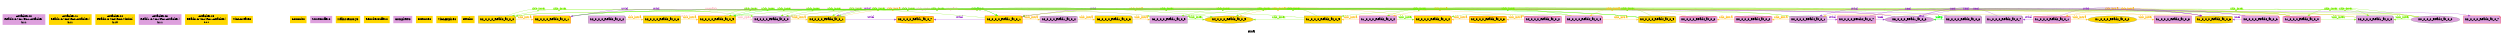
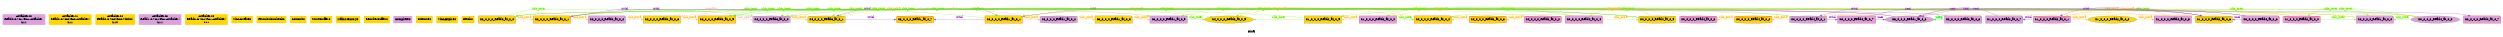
  digraph {
    label=Final
    splines=true
    node [color=gray40 fillcolor=gold shape=none style=filled]
    edge [color=chartreuse2 constraint=false fontcolor=chartreuse2]
    n1 [color=red fillcolor=plum label="Attacker.I0\nRead4.C VA1(PA1:Attacker)\nL11\n"]
    n2 [label="Attacker.I1\nRead2.C VA0(PA2:Attacker)\nL11\n"]
    n3 [label="Attacker.I2\nRead0.C VA2(PA0:Victim)\nL10\n"]
    n4 [color=red fillcolor=plum label="Attacker.I3\nRead1.C VA1(PA1:Attacker)\nL11\n"]
    n5 [label="Attacker.I4\nRead3.C VA1(PA1:Attacker)\nL11\n"]
    n6 [color=red label=ViCLCreate0]
+   n7 [color=red label=PermissionCheck0]
    n8 [label=Commit0]
-   n9 [fillcolor=plum label=StoreBuffer0]
+   n9 [label=StoreBuffer0]
    n10 [label=MainMemory0]
    n11 [color=red label=ReorderBuffer0]
    n12 [color=red fillcolor=plum label=Complete0]
    n13 [color=red label=Execute0]
    n14 [label=ViCLExpire0]
    n15 [color=red label=Fetch0]
    n2_0_0_0_Read0_at_0_0 [shape=note]
    n2_0_0_0_Read0_at_0_1 [color=red shape=note]
    n3_0_0_0_Read1_at_0_0 [fillcolor=plum shape=note]
    n4_0_0_0_Read3_at_0_0 [fillcolor=plum shape=cylinder]
    n2_0_0_0_Read0_at_0_2 [fillcolor=plum shape=note]
    n2_0_0_0_Read0_at_0_7 [color=red fillcolor=plum shape=note]
    n3_0_0_0_Read1_at_0_1 [color=red shape=note]
    n4_0_0_0_Read3_at_0_1 [shape=cylinder]
    n2_0_0_0_Read0_at_0_3 [shape=box]
    n3_0_0_0_Read1_at_0_2 [fillcolor=plum shape=cylinder]
    n3_0_0_0_Read1_at_0_7 [color=red shape=cylinder]
    n2_0_0_0_Read0_at_0_9 [color=red shape=box]
    n3_0_0_0_Read1_at_0_9 [fillcolor=plum shape=box]
    n4_0_0_0_Read3_at_0_9 [shape=ellipse]
    n2_0_0_0_Read0_at_0_6 [fillcolor=plum shape=note]
    n3_0_0_0_Read1_at_0_6 [fillcolor=plum shape=ellipse]
    n3_0_0_0_Read1_at_0_3 [shape=note]
    n4_0_0_0_Read3_at_0_2 [color=red fillcolor=plum shape=cylinder]
    n1_0_0_0_Read2_at_0_0 [color=red fillcolor=plum shape=cylinder]
    n1_0_0_0_Read2_at_0_1 [color=red fillcolor=plum shape=cylinder]
    n1_0_0_0_Read2_at_0_2 [shape=ellipse]
    n1_0_0_0_Read2_at_0_7 [fillcolor=plum shape=note]
    n1_0_0_0_Read2_at_0_3 [color=red fillcolor=plum shape=box]
    n1_0_0_0_Read2_at_0_4 [color=red fillcolor=plum shape=box]
    n1_0_0_0_Read2_at_0_9 [shape=box]
    n4_0_0_0_Read3_at_0_4 [color=red shape=note]
    n1_0_0_0_Read2_at_0_6 [shape=cylinder]
    n4_0_0_0_Read3_at_0_3 [color=red shape=cylinder]
    n44 [fillcolor=plum label=n0_0_0_2_Read4_at_0_0 shape=ellipse]
    n0_0_0_0_Read4_at_0_1 [fillcolor=plum shape=cylinder]
-   n0_0_0_0_Read4_at_0_2 [color=red fillcolor=plum shape=cylinder]
-   n0_0_0_0_Read4_at_0_7 [color=red fillcolor=plum shape=box label=n0_0_0_0_Fetch4_at_0_7]
+   n0_0_0_0_Read4_at_0_2 [color=red shape=cylinder]
+   n0_0_0_0_Read4_at_0_7 [color=red fillcolor=plum shape=box]
    n0_0_0_0_Read4_at_0_3 [color=red fillcolor=plum shape=cylinder]
    n0_0_0_0_Read4_at_0_4 [color=red fillcolor=plum shape=note]
    n0_0_0_0_Read4_at_0_9 [shape=cylinder]
    n0_0_0_0_Read4_at_0_6 [color=red fillcolor=plum shape=note]
    n2_0_0_0_Read0_at_0_0 -> n2_0_0_0_Read0_at_0_1 [color=goldenrod1 fontcolor=goldenrod1 label=uhb_intra]
    n2_0_0_0_Read0_at_0_0 -> n3_0_0_0_Read1_at_0_0 [label=uhb_inter]
    n2_0_0_0_Read0_at_0_0 -> n4_0_0_0_Read3_at_0_0 [label=uhb_inter]
+   n2_0_0_0_Read0_at_0_1 -> n2_0_0_0_Read0_at_0_2 [color=goldenrod1 fontcolor=goldenrod1 label=uhb_intra]
    n2_0_0_0_Read0_at_0_1 -> n2_0_0_0_Read0_at_0_7 [color=darkorchid fontcolor=darkorchid label=uvicl]
    n2_0_0_0_Read0_at_0_1 -> n3_0_0_0_Read1_at_0_1 [color=green fontcolor=green label=udep]
    n2_0_0_0_Read0_at_0_1 -> n3_0_0_0_Read1_at_0_1 [label=uhb_inter]
    n3_0_0_0_Read1_at_0_0 -> n4_0_0_0_Read3_at_0_0 [label=uhb_inter]
    n3_0_0_0_Read1_at_0_0 -> n3_0_0_0_Read1_at_0_1 [color=goldenrod1 fontcolor=goldenrod1 label=uhb_intra]
    n4_0_0_0_Read3_at_0_0 -> n4_0_0_0_Read3_at_0_1 [color=goldenrod1 fontcolor=goldenrod1 label=uhb_intra]
    n2_0_0_0_Read0_at_0_2 -> n2_0_0_0_Read0_at_0_3 [color=goldenrod1 fontcolor=goldenrod1 label=uhb_intra]
    n3_0_0_0_Read1_at_0_1 -> n4_0_0_0_Read3_at_0_1 [label=uhb_inter]
    n3_0_0_0_Read1_at_0_1 -> n3_0_0_0_Read1_at_0_2 [color=goldenrod1 fontcolor=goldenrod1 label=uhb_intra]
    n3_0_0_0_Read1_at_0_1 -> n3_0_0_0_Read1_at_0_7 [color=darkorchid fontcolor=darkorchid label=uvicl]
    n4_0_0_0_Read3_at_0_1 -> n3_0_0_0_Read1_at_0_7 [color=darkorchid fontcolor=darkorchid label=uvicl]
    n4_0_0_0_Read3_at_0_1 -> n4_0_0_0_Read3_at_0_2 [color=goldenrod1 fontcolor=goldenrod1 label=uhb_intra]
    n2_0_0_0_Read0_at_0_3 -> n2_0_0_0_Read0_at_0_9 [color=goldenrod1 fontcolor=goldenrod1 label=uhb_intra]
    n3_0_0_0_Read1_at_0_2 -> n2_0_0_0_Read0_at_0_3 [color=pink fontcolor=pink label=usquash]
    n3_0_0_0_Read1_at_0_2 -> n3_0_0_0_Read1_at_0_3 [color=goldenrod1 fontcolor=goldenrod1 label=uhb_intra]
    n2_0_0_0_Read0_at_0_9 -> n4_0_0_0_Read3_at_0_0 [color=pink fontcolor=pink label=uhb_spec]
    n2_0_0_0_Read0_at_0_9 -> n3_0_0_0_Read1_at_0_9 [label=uhb_inter]
    n2_0_0_0_Read0_at_0_9 -> n4_0_0_0_Read3_at_0_9 [label=uhb_inter]
    n3_0_0_0_Read1_at_0_9 -> n4_0_0_0_Read3_at_0_0 [color=pink fontcolor=pink label=uhb_spec]
    n3_0_0_0_Read1_at_0_9 -> n4_0_0_0_Read3_at_0_9 [label=uhb_inter]
    n2_0_0_0_Read0_at_0_6 -> n2_0_0_0_Read0_at_0_1 [color=darkorchid fontcolor=darkorchid label=uvicl]
    n2_0_0_0_Read0_at_0_6 -> n3_0_0_0_Read1_at_0_6 [color=green fontcolor=green label=udep]
    n3_0_0_0_Read1_at_0_6 -> n3_0_0_0_Read1_at_0_1 [color=darkorchid fontcolor=darkorchid label=uvicl]
    n3_0_0_0_Read1_at_0_6 -> n4_0_0_0_Read3_at_0_1 [color=darkorchid fontcolor=darkorchid label=uvicl]
    n3_0_0_0_Read1_at_0_6 -> n2_0_0_0_Read0_at_0_3 [color=pink fontcolor=pink label=usquash]
    n3_0_0_0_Read1_at_0_3 -> n3_0_0_0_Read1_at_0_9 [color=goldenrod1 fontcolor=goldenrod1 label=uhb_intra]
    n4_0_0_0_Read3_at_0_2 -> n4_0_0_0_Read3_at_0_3 [color=goldenrod1 fontcolor=goldenrod1 label=uhb_intra]
-   n1_0_0_0_Read2_at_0_0 -> n2_0_0_0_Read0_at_0_0 [label=uhb_inter]
+   n1_0_0_0_Read2_at_0_3 -> n2_0_0_0_Read0_at_0_0 [label=uhb_inter]
    n1_0_0_0_Read2_at_0_0 -> n3_0_0_0_Read1_at_0_0 [label=uhb_inter]
    n1_0_0_0_Read2_at_0_0 -> n4_0_0_0_Read3_at_0_0 [label=uhb_inter]
    n1_0_0_0_Read2_at_0_0 -> n1_0_0_0_Read2_at_0_1 [color=goldenrod1 fontcolor=goldenrod1 label=uhb_intra]
    n1_0_0_0_Read2_at_0_1 -> n1_0_0_0_Read2_at_0_2 [color=goldenrod1 fontcolor=goldenrod1 label=uhb_intra]
    n1_0_0_0_Read2_at_0_1 -> n1_0_0_0_Read2_at_0_7 [color=darkorchid fontcolor=darkorchid label=uvicl]
-   n1_0_0_0_Read2_at_0_2 -> n1_0_0_0_Read2_at_0_3 [color=goldenrod1 fontcolor=goldenrod1 label=uhb_inter]
+   n1_0_0_0_Read2_at_0_2 -> n1_0_0_0_Read2_at_0_3 [color=goldenrod1 fontcolor=goldenrod1 label=uhb_intra]
    n1_0_0_0_Read2_at_0_7 -> n3_0_0_0_Read1_at_0_6 [color=darkorchid fontcolor=darkorchid label=ucci]
    n1_0_0_0_Read2_at_0_3 -> n1_0_0_0_Read2_at_0_4 [color=goldenrod1 fontcolor=goldenrod1 label=uhb_intra]
    n1_0_0_0_Read2_at_0_4 -> n1_0_0_0_Read2_at_0_9 [color=goldenrod1 fontcolor=goldenrod1 label=uhb_intra]
    n1_0_0_0_Read2_at_0_4 -> n4_0_0_0_Read3_at_0_4 [label=uhb_inter]
    n1_0_0_0_Read2_at_0_9 -> n2_0_0_0_Read0_at_0_9 [label=uhb_inter]
-   n1_0_0_0_Read2_at_0_9 -> n3_0_0_0_Read1_at_0_9 [label=uhb_inter]
    n1_0_0_0_Read2_at_0_9 -> n4_0_0_0_Read3_at_0_9 [label=uhb_inter]
    n4_0_0_0_Read3_at_0_4 -> n4_0_0_0_Read3_at_0_9 [color=goldenrod1 fontcolor=goldenrod1 label=uhb_intra]
    n1_0_0_0_Read2_at_0_6 -> n3_0_0_0_Read1_at_0_6 [color=darkorchid fontcolor=darkorchid label=ucci]
-   n1_0_0_0_Read2_at_0_1 -> n1_0_0_0_Read2_at_0_6 [color=darkorchid fontcolor=darkorchid label=uvicl]
+   n1_0_0_0_Read2_at_0_6 -> n1_0_0_0_Read2_at_0_1 [color=darkorchid fontcolor=darkorchid label=uvicl]
    n4_0_0_0_Read3_at_0_3 -> n4_0_0_0_Read3_at_0_4 [color=goldenrod1 fontcolor=goldenrod1 label=uhb_intra]
    n44 -> n2_0_0_0_Read0_at_0_0 [label=uhb_inter]
    n44 -> n3_0_0_0_Read1_at_0_0 [label=uhb_inter]
    n44 -> n4_0_0_0_Read3_at_0_0 [label=uhb_inter]
    n44 -> n1_0_0_0_Read2_at_0_0 [label=uhb_inter]
    n44 -> n0_0_0_0_Read4_at_0_1 [color=goldenrod1 fontcolor=goldenrod1 label=uhb_intra]
    n0_0_0_0_Read4_at_0_1 -> n3_0_0_0_Read1_at_0_1 [label=uhb_inter]
    n0_0_0_0_Read4_at_0_1 -> n4_0_0_0_Read3_at_0_1 [label=uhb_inter]
    n0_0_0_0_Read4_at_0_1 -> n0_0_0_0_Read4_at_0_2 [color=goldenrod1 fontcolor=goldenrod1 label=uhb_intra]
    n0_0_0_0_Read4_at_0_1 -> n0_0_0_0_Read4_at_0_7 [color=darkorchid fontcolor=darkorchid label=uvicl]
    n0_0_0_0_Read4_at_0_2 -> n0_0_0_0_Read4_at_0_3 [color=goldenrod1 fontcolor=goldenrod1 label=uhb_intra]
    n0_0_0_0_Read4_at_0_7 -> n3_0_0_0_Read1_at_0_6 [color=darkorchid fontcolor=darkorchid label=ucci]
    n0_0_0_0_Read4_at_0_7 -> n1_0_0_0_Read2_at_0_6 [color=darkorchid fontcolor=darkorchid label=ucci]
    n0_0_0_0_Read4_at_0_3 -> n0_0_0_0_Read4_at_0_4 [color=goldenrod1 fontcolor=goldenrod1 label=uhb_intra]
    n0_0_0_0_Read4_at_0_4 -> n1_0_0_0_Read2_at_0_4 [label=uhb_inter]
    n0_0_0_0_Read4_at_0_4 -> n4_0_0_0_Read3_at_0_4 [label=uhb_inter]
    n0_0_0_0_Read4_at_0_4 -> n0_0_0_0_Read4_at_0_9 [color=goldenrod1 fontcolor=goldenrod1 label=uhb_intra]
    n0_0_0_0_Read4_at_0_9 -> n2_0_0_0_Read0_at_0_9 [color=green label=uhb_inter]
    n0_0_0_0_Read4_at_0_9 -> n3_0_0_0_Read1_at_0_9 [label=uhb_inter]
    n0_0_0_0_Read4_at_0_9 -> n4_0_0_0_Read3_at_0_9 [label=uhb_inter]
    n0_0_0_0_Read4_at_0_9 -> n1_0_0_0_Read2_at_0_9 [label=uhb_inter]
    n0_0_0_0_Read4_at_0_6 -> n3_0_0_0_Read1_at_0_6 [color=darkorchid fontcolor=darkorchid label=ucci]
    n0_0_0_0_Read4_at_0_6 -> n1_0_0_0_Read2_at_0_6 [color=darkorchid fontcolor=darkorchid label=ucci]
    n0_0_0_0_Read4_at_0_6 -> n0_0_0_0_Read4_at_0_1 [color=darkorchid fontcolor=darkorchid label=uvicl]
  }
